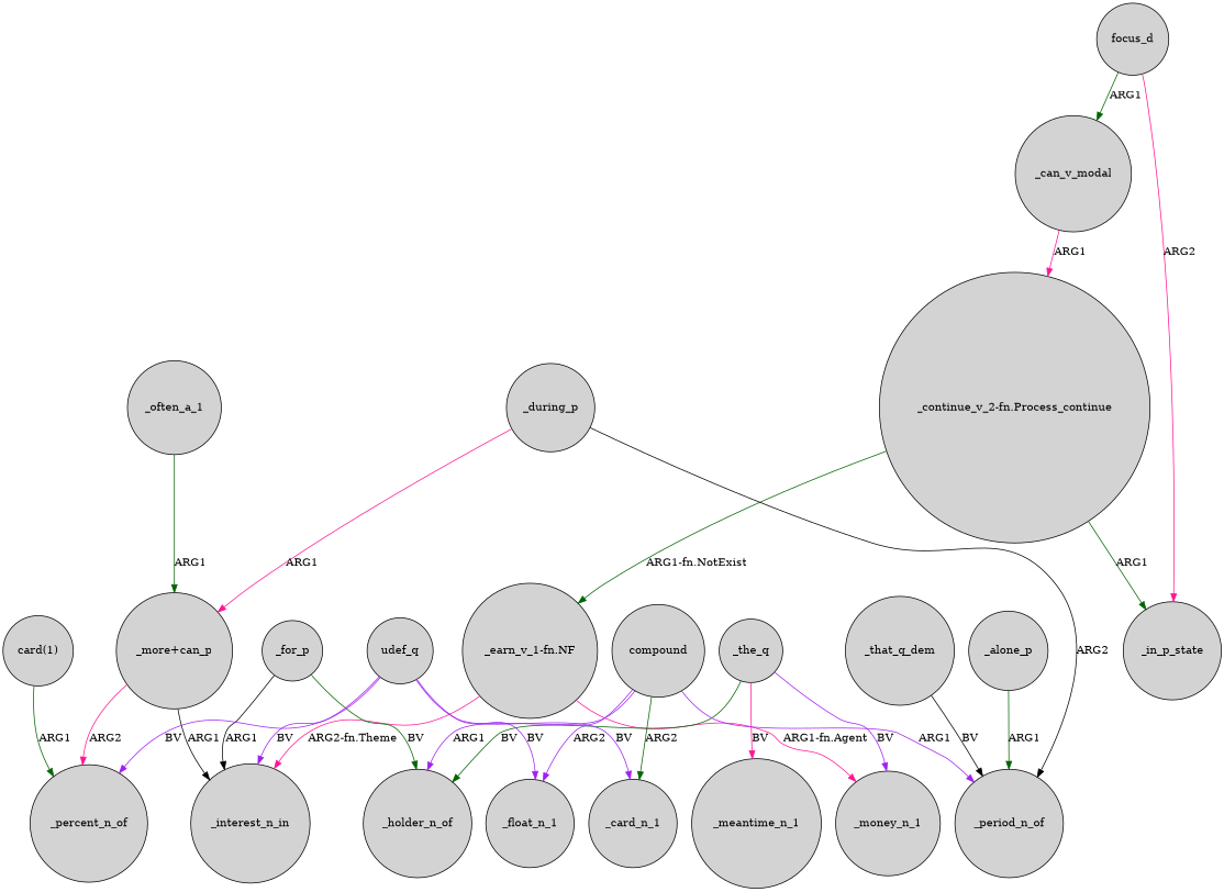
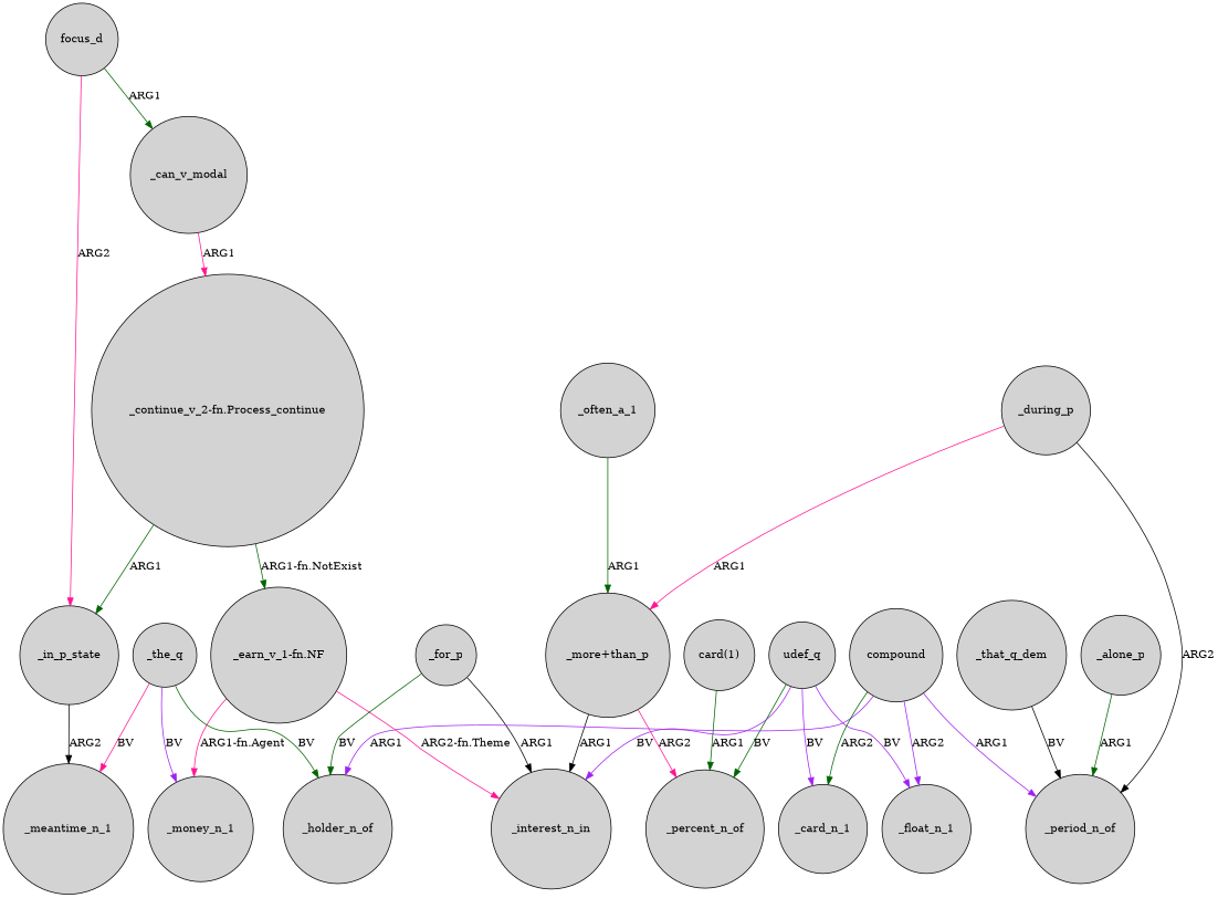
  digraph {
    node [shape=circle style=filled]
    edge [color=darkgreen]
    "card(1)"
    _percent_n_of
    "_earn_v_1-fn.NF"
    _money_n_1
    _interest_n_in
    _in_p_state
    _meantime_n_1
    "_continue_v_2-fn.Process_continue"
    _the_q
    _holder_n_of
    _can_v_modal
    _during_p
-   "_more+than_p" [label="_more+can_p"]
+   "_more+than_p"
    _period_n_of
    _for_p
    _that_q_dem
    focus_d
    _often_a_1
    udef_q
    _float_n_1
    _card_n_1
    compound
    _alone_p
    "card(1)" -> _percent_n_of [label=ARG1]
    "_earn_v_1-fn.NF" -> _money_n_1 [color=deeppink label="ARG1-fn.Agent"]
    "_earn_v_1-fn.NF" -> _interest_n_in [color=deeppink label="ARG2-fn.Theme"]
+   _in_p_state -> _meantime_n_1 [color=black label=ARG2]
    "_continue_v_2-fn.Process_continue" -> "_earn_v_1-fn.NF" [label="ARG1-fn.NotExist"]
    "_continue_v_2-fn.Process_continue" -> _in_p_state [label=ARG1]
    _the_q -> _money_n_1 [color=purple label=BV]
    _the_q -> _meantime_n_1 [color=deeppink label=BV]
    _the_q -> _holder_n_of [label=BV]
    _can_v_modal -> "_continue_v_2-fn.Process_continue" [color=deeppink label=ARG1]
    _during_p -> "_more+than_p" [color=deeppink label=ARG1]
    _during_p -> _period_n_of [color=black label=ARG2]
    "_more+than_p" -> _percent_n_of [color=deeppink label=ARG2]
    "_more+than_p" -> _interest_n_in [color=black label=ARG1]
    _for_p -> _interest_n_in [color=black label=ARG1]
    _for_p -> _holder_n_of [label=BV]
    _that_q_dem -> _period_n_of [color=black label=BV]
    focus_d -> _in_p_state [color=deeppink label=ARG2]
    focus_d -> _can_v_modal [label=ARG1]
    _often_a_1 -> "_more+than_p" [label=ARG1]
-   udef_q -> _percent_n_of [color=purple label=BV]
+   udef_q -> _percent_n_of [label=BV]
    udef_q -> _interest_n_in [color=purple label=BV]
    udef_q -> _float_n_1 [color=purple label=BV]
    udef_q -> _card_n_1 [color=purple label=BV]
    compound -> _holder_n_of [color=purple label=ARG1]
    compound -> _period_n_of [color=purple label=ARG1]
    compound -> _float_n_1 [color=purple label=ARG2]
    compound -> _card_n_1 [label=ARG2]
    _alone_p -> _period_n_of [label=ARG1]
  }
